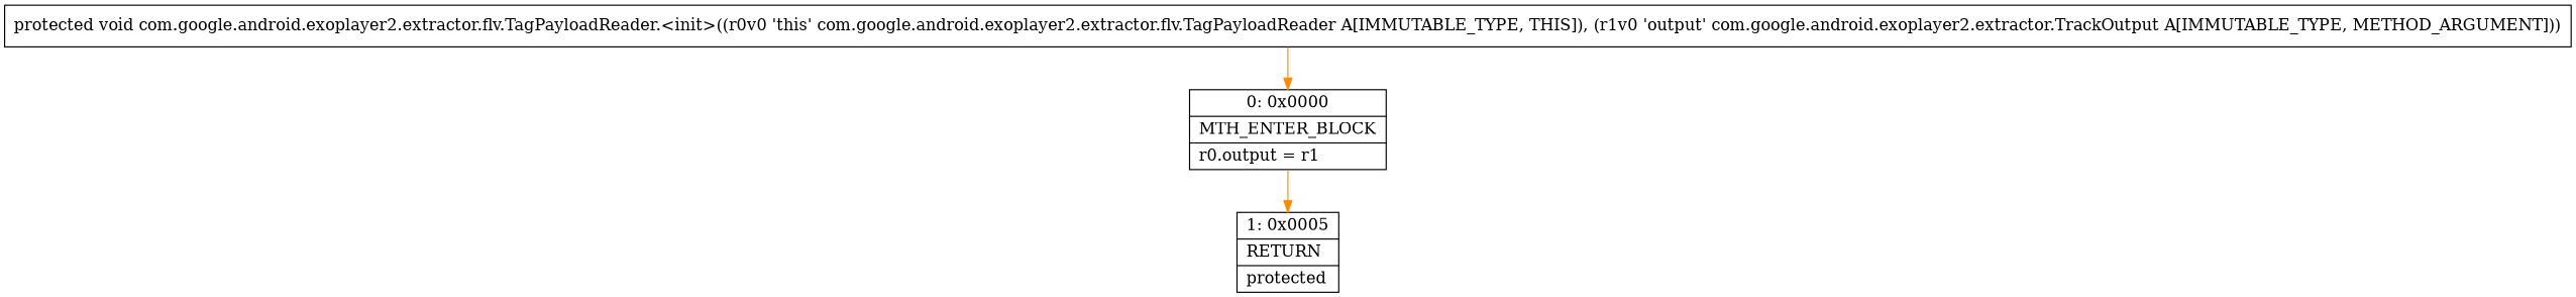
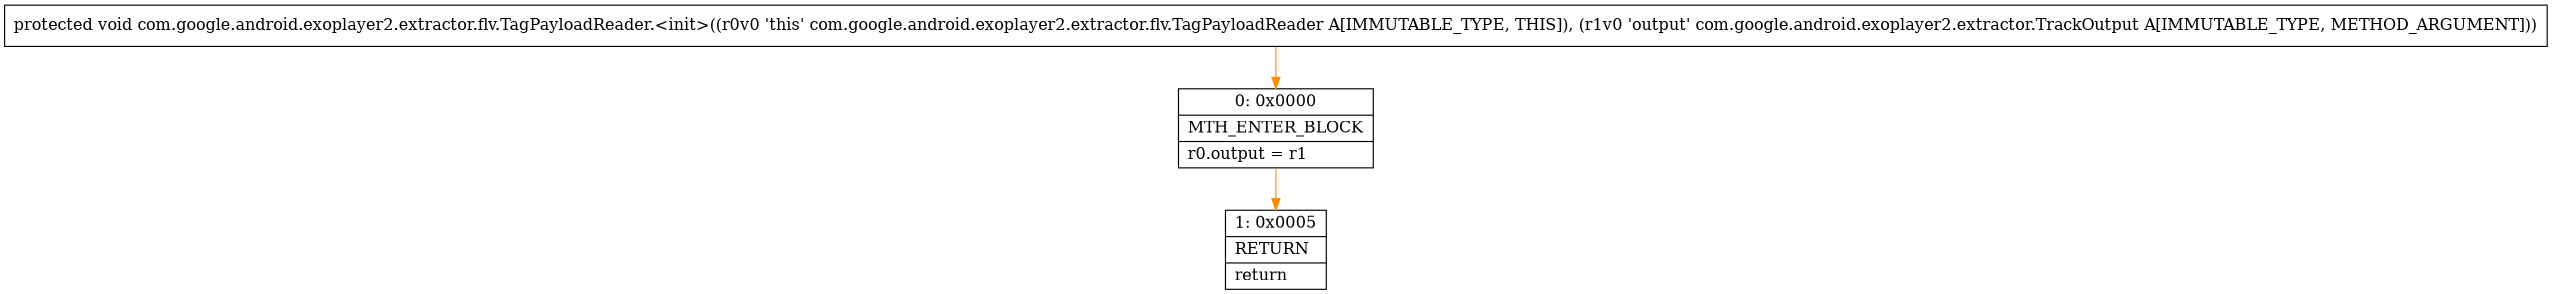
  digraph {
    node [shape=record]
    edge [color=darkorange]
    n1 [label="{0\:\ 0x0000|MTH_ENTER_BLOCK\l|r0.output = r1\l}"]
-   n2 [label="{1\:\ 0x0005|RETURN\l|protected\l}"]
+   n2 [label="{1\:\ 0x0005|RETURN\l|return\l}"]
    n3 [label="{protected void com.google.android.exoplayer2.extractor.flv.TagPayloadReader.\<init\>((r0v0 'this' com.google.android.exoplayer2.extractor.flv.TagPayloadReader A[IMMUTABLE_TYPE, THIS]), (r1v0 'output' com.google.android.exoplayer2.extractor.TrackOutput A[IMMUTABLE_TYPE, METHOD_ARGUMENT])) }"]
    n1 -> n2
    n3 -> n1
  }
